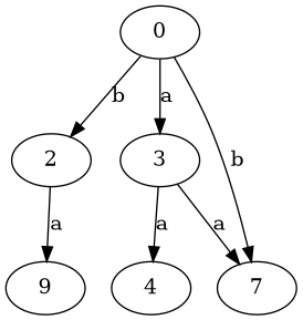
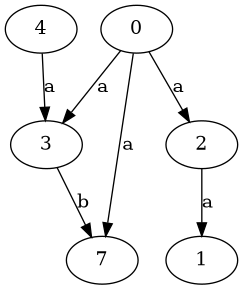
  strict digraph {
    0
    2
    3
    7
-   1 [label=9]
+   1
    4
-   0 -> 2 [label=b]
+   0 -> 2 [label=a]
    0 -> 3 [label=a]
-   0 -> 7 [label=b]
+   0 -> 7 [label=a]
    2 -> 1 [label=a]
-   3 -> 7 [label=a]
-   3 -> 4 [label=a]
+   3 -> 7 [label=b]
+   4 -> 3 [label=a]
  }
